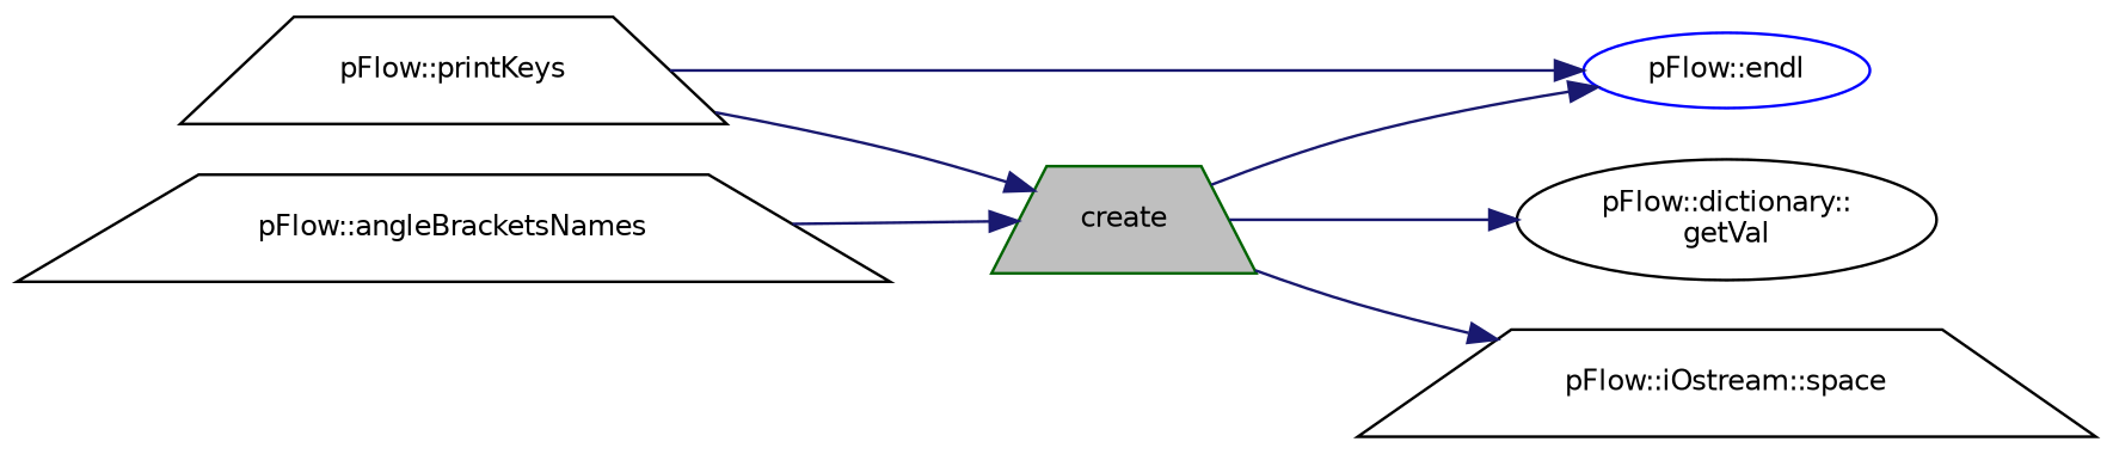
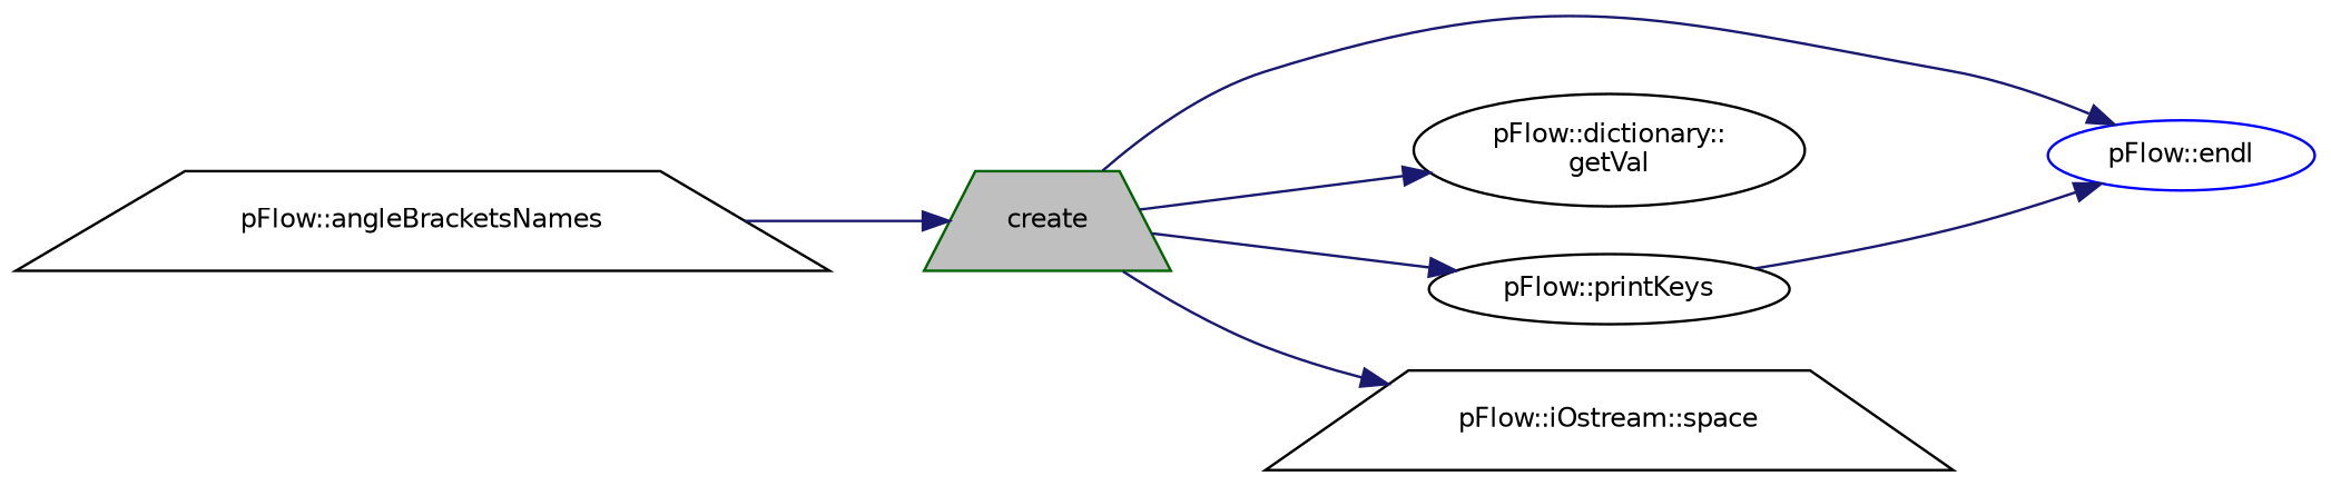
  digraph {
    rankdir=LR
    node [color=black fillcolor=white fontname=Helvetica fontsize=10 shape=trapezium style=filled]
    edge [color=midnightblue fontname=Helvetica fontsize=10 labelfontname=Helvetica labelfontsize=10 style=solid]
    n1 [color=darkgreen fillcolor=grey75 fontcolor=black height=0.2 label=create width=0.4]
    n2 [color=blue height=0.2 label="pFlow::endl" shape=ellipse width=0.4]
    n3 [height=0.2 label="pFlow::dictionary::\lgetVal" shape=ellipse width=0.4]
-   n4 [height=0.2 label="pFlow::printKeys" width=0.4]
+   n4 [height=0.2 label="pFlow::printKeys" shape=ellipse width=0.4]
    n5 [height=0.2 label="pFlow::iOstream::space" width=0.4]
    n6 [height=0.2 label="pFlow::angleBracketsNames" width=0.4]
    n1 -> n2
    n1 -> n3
-   n4 -> n1
+   n1 -> n4
    n1 -> n5
    n4 -> n2
    n6 -> n1
  }
